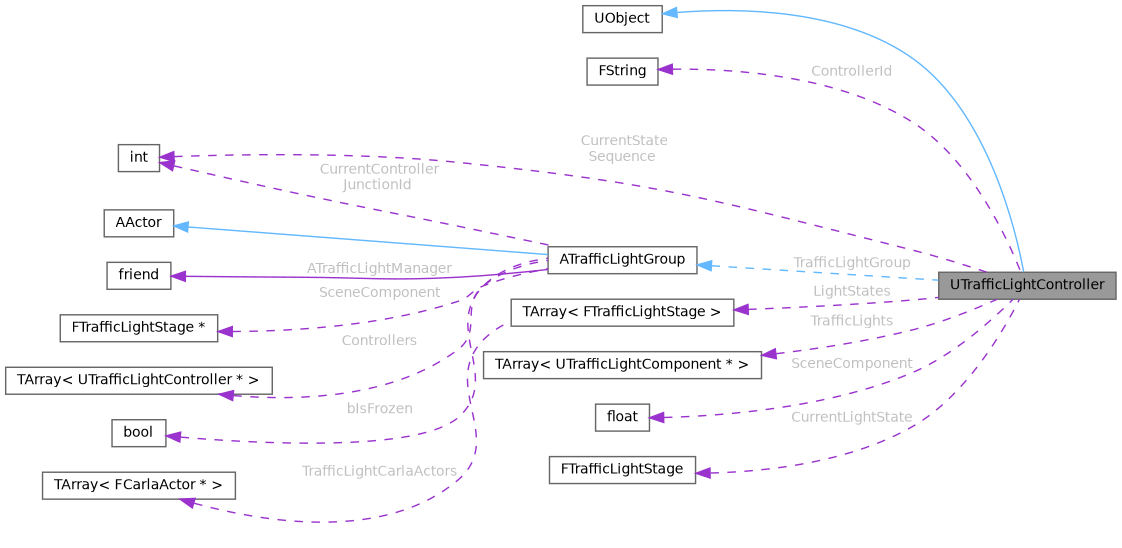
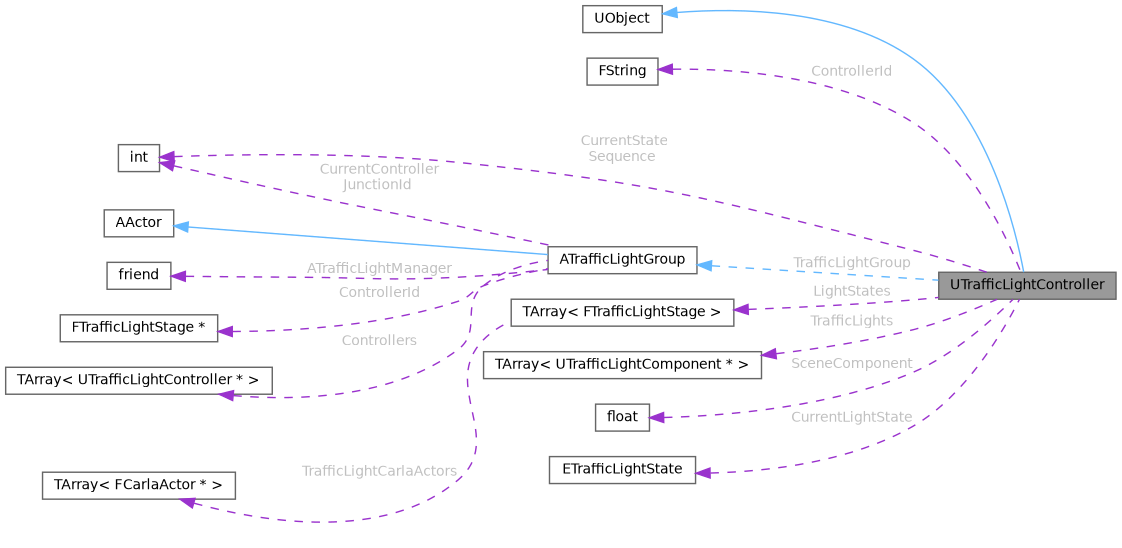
  digraph {
    fontname="DejaVu Sans"
    rankdir=LR
    node [color=gray40 fillcolor=white fontname="DejaVu Sans" fontsize=10 shape=box style=filled]
    edge [color=darkorchid3 dir=back fontname="DejaVu Sans" fontsize=10 labelfontname=Helvetica labelfontsize=10 style=dashed fontcolor=grey]
    n1 [fillcolor=grey60 fontcolor=black height=0.2 label=UTrafficLightController width=0.4]
    n2 [height=0.2 label=UObject width=0.4]
    n3 [height=0.2 label=FString width=0.4]
    n4 [height=0.2 label=int width=0.4]
    n5 [height=0.2 label=ATrafficLightGroup width=0.4]
    n6 [height=0.2 label="TArray\< FTrafficLightStage \>" width=0.4]
    n7 [height=0.2 label="TArray\< UTrafficLightComponent * \>" width=0.4]
    n8 [height=0.2 label="TArray\< FCarlaActor * \>" width=0.4]
    n9 [height=0.2 label=AActor width=0.4]
    n10 [height=0.2 label=friend width=0.4]
    n11 [height=0.2 label="FTrafficLightStage *" width=0.4]
    n12 [height=0.2 label="TArray\< UTrafficLightController * \>" width=0.4]
-   n13 [height=0.2 label=bool width=0.4]
    n14 [height=0.2 label=float width=0.4]
-   n15 [height=0.2 label=FTrafficLightStage width=0.4]
+   n15 [height=0.2 label=ETrafficLightState width=0.4]
    n2 -> n1 [color=steelblue1 style=solid fontcolor=""]
    n3 -> n1 [label=" ControllerId"]
    n4 -> n1 [label=" CurrentState\nSequence"]
    n4 -> n5 [label=" CurrentController\nJunctionId"]
    n5 -> n1 [color=steelblue1 label=" TrafficLightGroup"]
    n6 -> n1 [label=" LightStates"]
    n7 -> n1 [label=" TrafficLights"]
    n8 -> n6 [label=" TrafficLightCarlaActors"]
    n9 -> n5 [color=steelblue1 style=solid fontcolor=""]
-   n10 -> n5 [label=" ATrafficLightManager" style=solid]
-   n11 -> n5 [label=" SceneComponent"]
+   n10 -> n5 [label=" ATrafficLightManager"]
+   n11 -> n5 [label=" ControllerId"]
    n12 -> n5 [label=" Controllers"]
-   n13 -> n5 [label=" bIsFrozen"]
    n14 -> n1 [label=" SceneComponent"]
    n15 -> n1 [label=" CurrentLightState"]
  }
